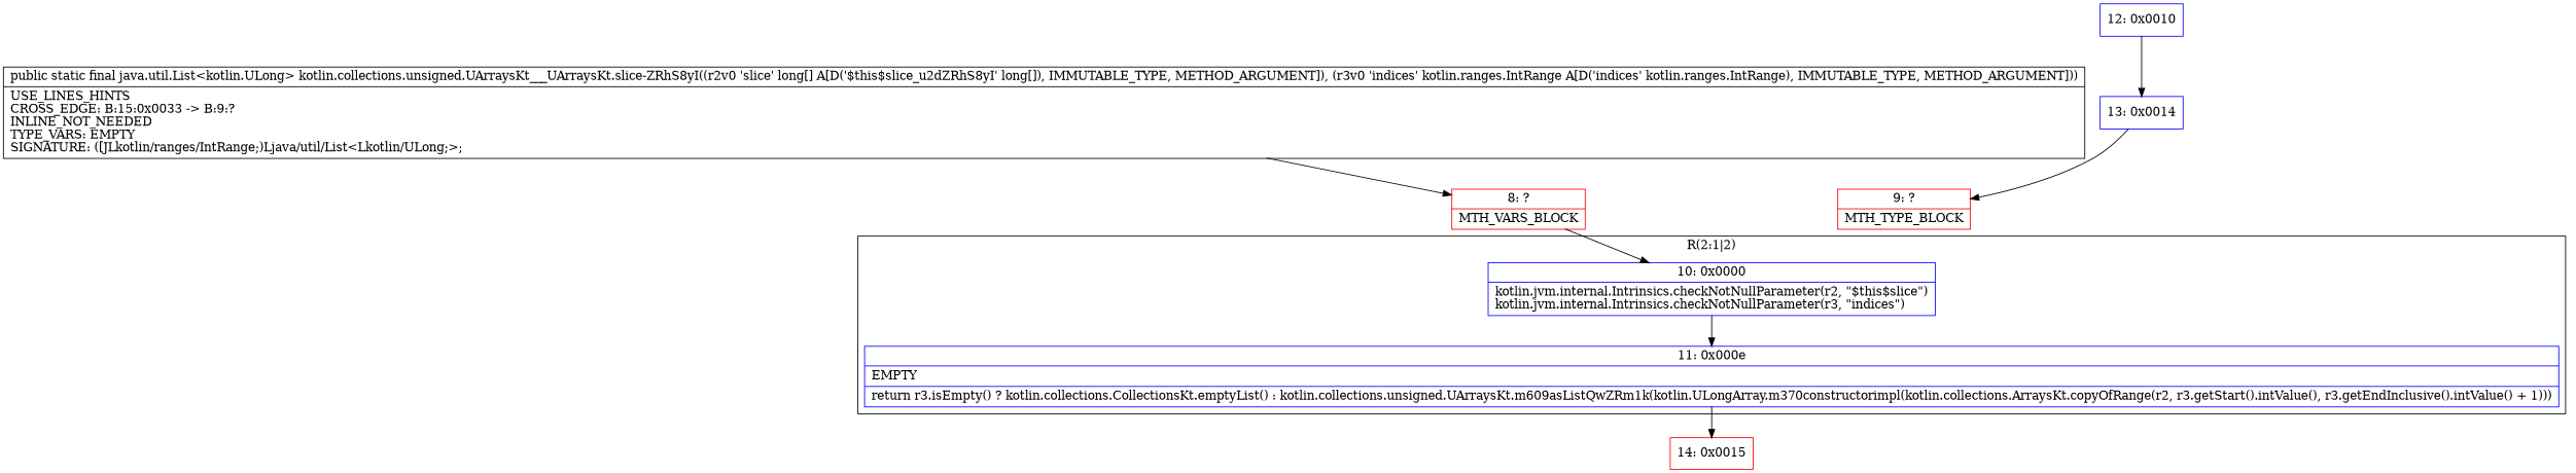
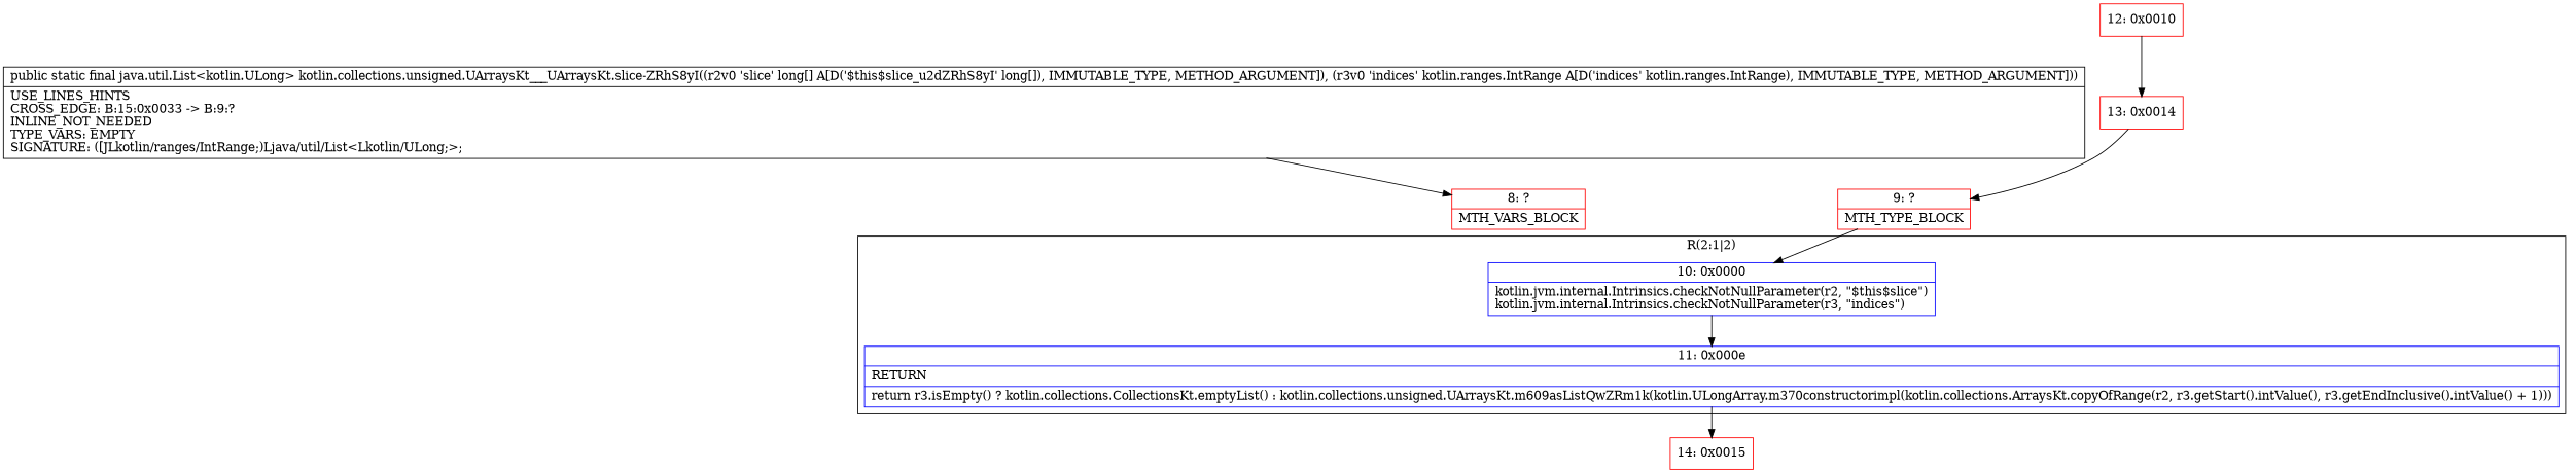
  digraph {
    node [color=red shape=record]
    n1 [color=blue label="{10\:\ 0x0000|kotlin.jvm.internal.Intrinsics.checkNotNullParameter(r2, \"$this$slice\")\lkotlin.jvm.internal.Intrinsics.checkNotNullParameter(r3, \"indices\")\l}"]
-   n2 [color=blue label="{11\:\ 0x000e|EMPTY\l|return r3.isEmpty() ? kotlin.collections.CollectionsKt.emptyList() : kotlin.collections.unsigned.UArraysKt.m609asListQwZRm1k(kotlin.ULongArray.m370constructorimpl(kotlin.collections.ArraysKt.copyOfRange(r2, r3.getStart().intValue(), r3.getEndInclusive().intValue() + 1)))\l}"]
+   n2 [color=blue label="{11\:\ 0x000e|RETURN\l|return r3.isEmpty() ? kotlin.collections.CollectionsKt.emptyList() : kotlin.collections.unsigned.UArraysKt.m609asListQwZRm1k(kotlin.ULongArray.m370constructorimpl(kotlin.collections.ArraysKt.copyOfRange(r2, r3.getStart().intValue(), r3.getEndInclusive().intValue() + 1)))\l}"]
    n3 [label="{14\:\ 0x0015}"]
-   n4 [color=blue label="{12\:\ 0x0010}"]
-   n5 [color=blue label="{13\:\ 0x0014}"]
+   n4 [label="{12\:\ 0x0010}"]
+   n5 [label="{13\:\ 0x0014}"]
    n6 [label="{8\:\ ?|MTH_VARS_BLOCK\l}"]
    n7 [label="{9\:\ ?|MTH_TYPE_BLOCK\l}"]
    n8 [label="{public static final java.util.List\<kotlin.ULong\> kotlin.collections.unsigned.UArraysKt___UArraysKt.slice\-ZRhS8yI((r2v0 'slice' long[] A[D('$this$slice_u2dZRhS8yI' long[]), IMMUTABLE_TYPE, METHOD_ARGUMENT]), (r3v0 'indices' kotlin.ranges.IntRange A[D('indices' kotlin.ranges.IntRange), IMMUTABLE_TYPE, METHOD_ARGUMENT]))  | USE_LINES_HINTS\lCROSS_EDGE: B:15:0x0033 \-\> B:9:?\lINLINE_NOT_NEEDED\lTYPE_VARS: EMPTY\lSIGNATURE: ([JLkotlin\/ranges\/IntRange;)Ljava\/util\/List\<Lkotlin\/ULong;\>;\l}" color=""]
    subgraph cluster_1 {
      label="R(2:1|2)"
      n1
      n2
    }
    n1 -> n2
    n2 -> n3
    n4 -> n5
    n5 -> n7
-   n6 -> n1
+   n7 -> n1
    n8 -> n6
  }
